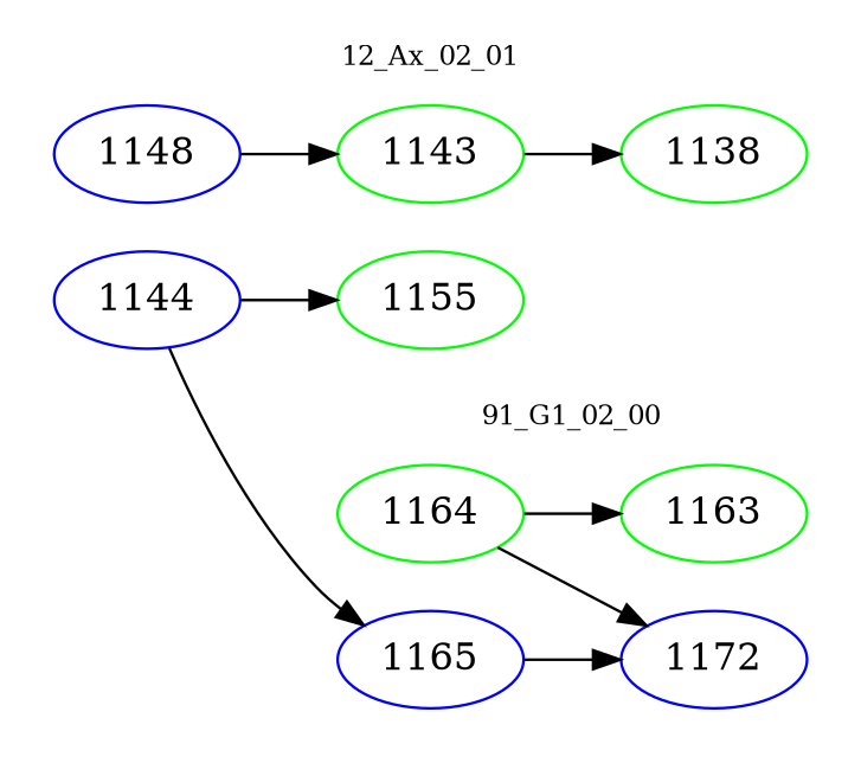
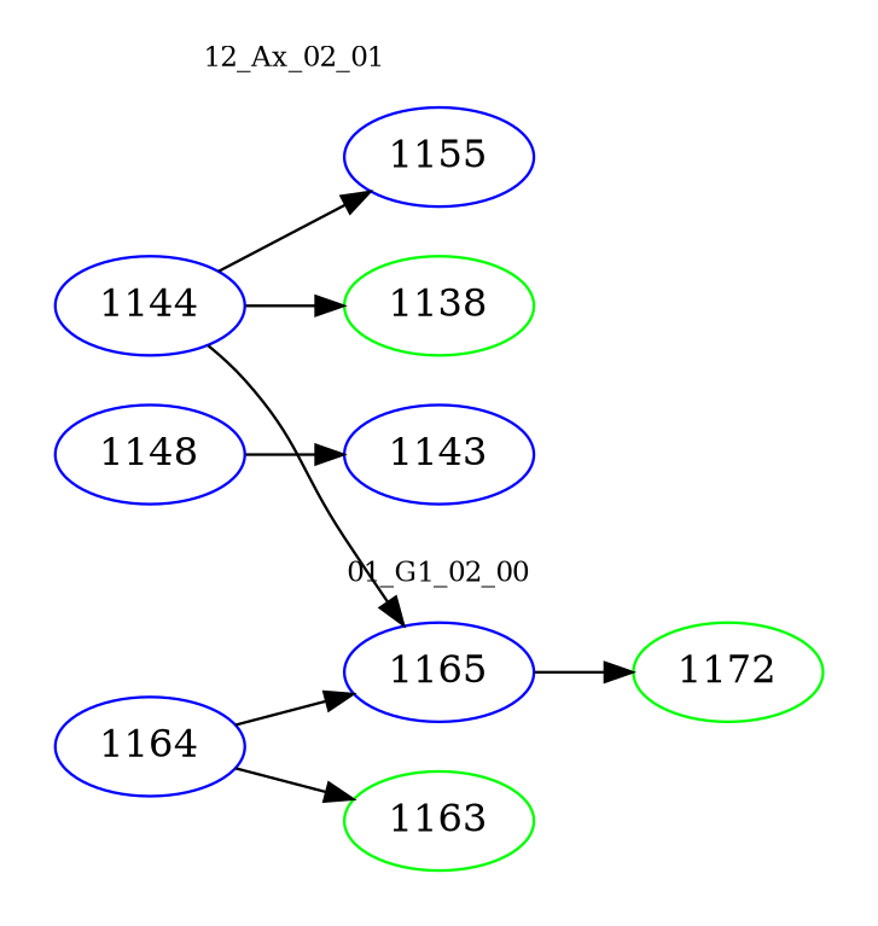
  digraph {
    rankdir=LR
    node [color=blue]
    edge [color=black]
    n1 [label=1144]
    n2 [color=green label=1138]
    n3 [label=1148]
-   n4 [color=green label=1155]
-   n5 [color=green label=1143]
-   n6 [color=green label=1164]
+   n4 [label=1155]
+   n5 [label=1143]
+   n6 [label=1164]
    n7 [color=green label=1163]
    n8 [label=1165]
-   n9 [label=1172]
+   n9 [color=green label=1172]
    subgraph cluster_1 {
      color=white
      fontsize=10
      label="12_Ax_02_01"
      n1
      n2
      n3
      n4
      n5
    }
    subgraph cluster_2 {
      color=white
      fontsize=10
-     label="91_G1_02_00"
+     label="01_G1_02_00"
      n6
      n7
      n8
      n9
    }
-   n5 -> n2
+   n1 -> n2
    n1 -> n4
    n1 -> n8
    n3 -> n5
    n6 -> n7
-   n6 -> n9
+   n6 -> n8
    n8 -> n9
  }
